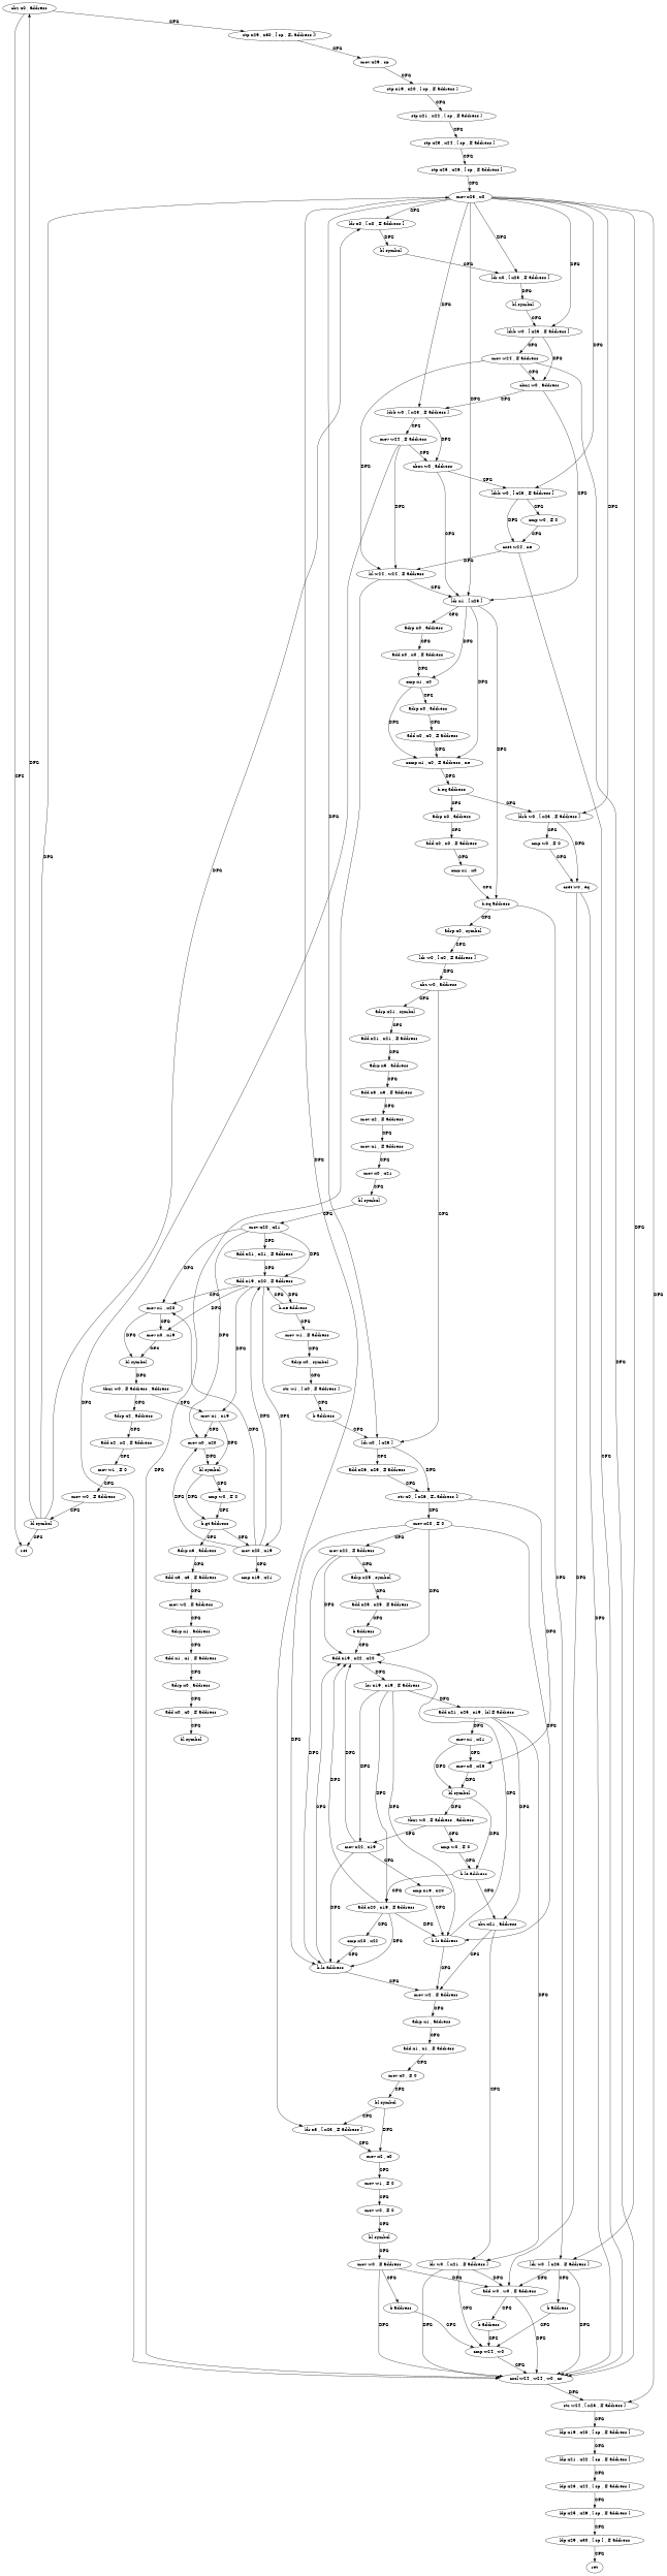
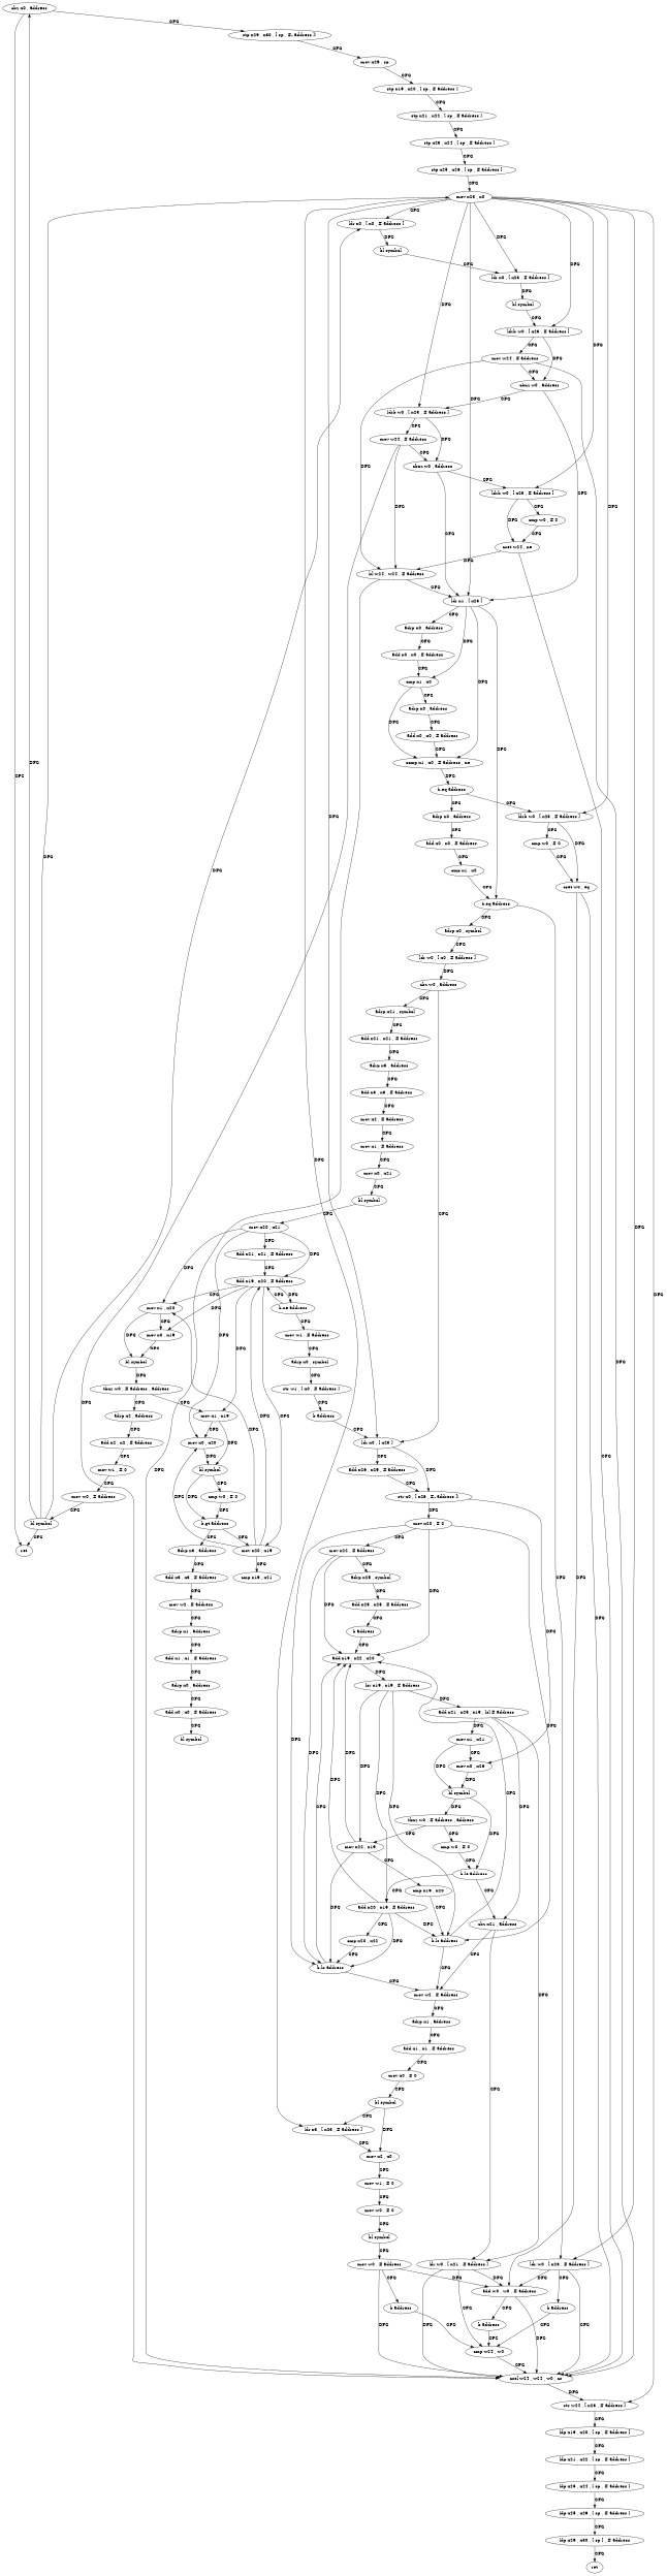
  digraph {
    n1 [label="cbz x0 , address"]
    n2 [label=ret]
    n3 [label="stp x29 , x30 , [ sp , #- address ]!"]
    n4 [label="mov x29 , sp"]
    n5 [label="stp x19 , x20 , [ sp , # address ]"]
    n6 [label="stp x21 , x22 , [ sp , # address ]"]
    n7 [label="stp x23 , x24 , [ sp , # address ]"]
    n8 [label="stp x25 , x26 , [ sp , # address ]"]
    n9 [label="mov x23 , x0"]
    n10 [label="ldr x0 , [ x0 , # address ]"]
    n11 [label="ldr x0 , [ x23 , # address ]"]
    n12 [label="ldrb w0 , [ x23 , # address ]"]
    n13 [label="ldr x1 , [ x23 ]"]
    n14 [label="ldrb w0 , [ x23 , # address ]"]
    n15 [label="ldrb w0 , [ x23 , # address ]"]
    n16 [label="ldrb w0 , [ x23 , # address ]"]
    n17 [label="ldr w0 , [ x23 , # address ]"]
    n18 [label="str w24 , [ x23 , # address ]"]
    n19 [label="ldr x0 , [ x23 ]"]
    n20 [label="ldr x3 , [ x23 , # address ]"]
    n21 [label="bl symbol"]
    n22 [label="bl symbol"]
    n23 [label="mov w24 , # address"]
    n24 [label="cbnz w0 , address"]
    n25 [label="adrp x0 , address"]
    n26 [label="cmp x1 , x0"]
    n27 [label="ccmp x1 , x0 , # address , ne"]
    n28 [label="b.eq address"]
    n29 [label="mov w24 , # address"]
    n30 [label="cbnz w0 , address"]
    n31 [label="cmp w0 , # 0"]
    n32 [label="cset w0 , eq"]
    n33 [label="cmp w0 , # 0"]
    n34 [label="cset w24 , ne"]
    n35 [label="csel w24 , w24 , w0 , cs"]
    n36 [label="add w0 , w0 , # address"]
    n37 [label="b address"]
    n38 [label="ldp x19 , x20 , [ sp , # address ]"]
    n39 [label="add x26 , x29 , # address"]
    n40 [label="str x0 , [ x26 , #- address ]!"]
    n41 [label="mov x2 , x0"]
    n42 [label="lsl w24 , w24 , # address"]
    n43 [label="add x0 , x0 , # address"]
    n44 [label="adrp x0 , address"]
    n45 [label="b.eq address"]
    n46 [label="adrp x0 , symbol"]
    n47 [label="add x0 , x0 , # address"]
    n48 [label="adrp x0 , address"]
    n49 [label="add x0 , x0 , # address"]
    n50 [label="cmp x1 , x0"]
    n51 [label="b address"]
    n52 [label="cmp w24 , w0"]
    n53 [label="ldr w0 , [ x0 , # address ]"]
    n54 [label="cbz w0 , address"]
    n55 [label="ldp x21 , x22 , [ sp , # address ]"]
    n56 [label="ldp x23 , x24 , [ sp , # address ]"]
    n57 [label="ldp x25 , x26 , [ sp , # address ]"]
    n58 [label="ldp x29 , x30 , [ sp ] , # address"]
    n59 [label=ret]
    n60 [label="adrp x21 , symbol"]
    n61 [label="add x21 , x21 , # address"]
    n62 [label="adrp x3 , address"]
    n63 [label="mov x20 , # 0"]
    n64 [label="mov x0 , x26"]
    n65 [label="add x3 , x3 , # address"]
    n66 [label="mov x2 , # address"]
    n67 [label="mov x1 , # address"]
    n68 [label="mov x0 , x21"]
    n69 [label="bl symbol"]
    n70 [label="mov x20 , x21"]
    n71 [label="add x21 , x21 , # address"]
    n72 [label="add x19 , x20 , # address"]
    n73 [label="mov x0 , x20"]
    n74 [label="mov x1 , x20"]
    n75 [label="mov x1 , x19"]
    n76 [label="mov x20 , x19"]
    n77 [label="b.ne address"]
    n78 [label="mov x0 , x19"]
    n79 [label="bl symbol"]
    n80 [label="bl symbol"]
    n81 [label="cmp x19 , x21"]
    n82 [label="mov w1 , # address"]
    n83 [label="mov x22 , # address"]
    n84 [label="add x19 , x22 , x20"]
    n85 [label="b.ls address"]
    n86 [label="b.lo address"]
    n87 [label="bl symbol"]
    n88 [label="adrp x25 , symbol"]
    n89 [label="lsr x19 , x19 , # address"]
    n90 [label="mov w2 , # address"]
    n91 [label="add x25 , x25 , # address"]
    n92 [label="b address"]
    n93 [label="add x21 , x25 , x19 , lsl # address"]
    n94 [label="mov x22 , x19"]
    n95 [label="add x20 , x19 , # address"]
    n96 [label="adrp x2 , address"]
    n97 [label="add x2 , x2 , # address"]
    n98 [label="mov w1 , # 0"]
    n99 [label="mov w0 , # address"]
    n100 [label="bl symbol"]
    n101 [label="cmp w0 , # 0"]
    n102 [label="b.gt address"]
    n103 [label="adrp x3 , address"]
    n104 [label="add x3 , x3 , # address"]
    n105 [label="mov w2 , # address"]
    n106 [label="mov x1 , x21"]
    n107 [label="cbz x21 , address"]
    n108 [label="ldr w0 , [ x21 , # address ]"]
    n109 [label="cmp x19 , x20"]
    n110 [label="cmp x20 , x22"]
    n111 [label="tbnz w0 , # address , address"]
    n112 [label="b.le address"]
    n113 [label="cmp w0 , # 0"]
    n114 [label="adrp x1 , address"]
    n115 [label="add x1 , x1 , # address"]
    n116 [label="adrp x0 , address"]
    n117 [label="add x0 , x0 , # address"]
    n118 [label="bl symbol"]
    n119 [label="adrp x0 , symbol"]
    n120 [label="str w1 , [ x0 , # address ]"]
    n121 [label="adrp x1 , address"]
    n122 [label="add x1 , x1 , # address"]
    n123 [label="tbnz w0 , # address , address"]
    n124 [label="b address"]
    n125 [label="mov x0 , # 0"]
    n126 [label="bl symbol"]
    n127 [label="mov w1 , # 0"]
    n128 [label="mov w0 , # 0"]
    n129 [label="bl symbol"]
    n130 [label="mov w0 , # address"]
    n131 [label="b address"]
    n1 -> n2 [label=CFG]
    n1 -> n3 [label=CFG]
    n3 -> n4 [label=CFG]
    n4 -> n5 [label=CFG]
    n5 -> n6 [label=CFG]
    n6 -> n7 [label=CFG]
    n7 -> n8 [label=CFG]
    n8 -> n9 [label=CFG]
    n9 -> n10 [label=CFG]
    n9 -> n11 [label=DFG]
    n9 -> n12 [label=DFG]
    n9 -> n13 [label=DFG]
    n9 -> n14 [label=DFG]
    n9 -> n15 [label=DFG]
    n9 -> n16 [label=DFG]
    n9 -> n17 [label=DFG]
    n9 -> n18 [label=DFG]
    n9 -> n19 [label=DFG]
    n9 -> n20 [label=DFG]
    n10 -> n21 [label=DFG]
    n11 -> n22 [label=DFG]
    n12 -> n23 [label=CFG]
    n12 -> n24 [label=DFG]
    n13 -> n25 [label=CFG]
    n13 -> n26 [label=DFG]
    n13 -> n27 [label=DFG]
    n13 -> n28 [label=DFG]
    n14 -> n29 [label=CFG]
    n14 -> n30 [label=DFG]
    n15 -> n31 [label=CFG]
    n15 -> n32 [label=DFG]
    n16 -> n33 [label=CFG]
    n16 -> n34 [label=DFG]
-   n17 -> n35 [label=DFG]
+   n17 -> n35 [label=CFG]
    n17 -> n36 [label=DFG]
    n17 -> n37 [label=CFG]
    n18 -> n38 [label=CFG]
    n19 -> n39 [label=CFG]
    n19 -> n40 [label=DFG]
    n20 -> n41 [label=CFG]
    n21 -> n11 [label=CFG]
    n22 -> n12 [label=CFG]
    n23 -> n24 [label=CFG]
    n23 -> n35 [label=DFG]
    n23 -> n42 [label=DFG]
    n24 -> n13 [label=CFG]
    n24 -> n14 [label=CFG]
    n25 -> n43 [label=CFG]
    n26 -> n27 [label=DFG]
    n26 -> n44 [label=CFG]
    n27 -> n45 [label=DFG]
    n28 -> n17 [label=CFG]
    n28 -> n46 [label=CFG]
    n29 -> n30 [label=CFG]
    n29 -> n35 [label=DFG]
    n29 -> n42 [label=DFG]
    n30 -> n13 [label=CFG]
    n30 -> n16 [label=CFG]
    n31 -> n32 [label=CFG]
    n32 -> n35 [label=DFG]
    n32 -> n36 [label=DFG]
    n33 -> n34 [label=CFG]
    n34 -> n35 [label=CFG]
    n34 -> n42 [label=DFG]
    n35 -> n18 [label=DFG]
    n36 -> n35 [label=DFG]
    n36 -> n51 [label=CFG]
    n37 -> n52 [label=CFG]
    n38 -> n55 [label=CFG]
    n39 -> n40 [label=CFG]
    n40 -> n63 [label=CFG]
    n40 -> n64 [label=DFG]
    n41 -> n127 [label=CFG]
    n42 -> n13 [label=CFG]
    n42 -> n35 [label=DFG]
    n43 -> n26 [label=CFG]
    n44 -> n47 [label=CFG]
    n45 -> n15 [label=CFG]
    n45 -> n48 [label=CFG]
    n46 -> n53 [label=CFG]
    n47 -> n27 [label=CFG]
    n48 -> n49 [label=CFG]
    n49 -> n50 [label=CFG]
    n50 -> n28 [label=CFG]
    n51 -> n52 [label=CFG]
    n52 -> n35 [label=CFG]
    n53 -> n54 [label=DFG]
    n54 -> n19 [label=CFG]
    n54 -> n60 [label=CFG]
    n55 -> n56 [label=CFG]
    n56 -> n57 [label=CFG]
    n57 -> n58 [label=CFG]
    n58 -> n59 [label=CFG]
    n60 -> n61 [label=CFG]
    n61 -> n62 [label=CFG]
    n62 -> n65 [label=CFG]
    n63 -> n83 [label=CFG]
    n63 -> n84 [label=DFG]
    n63 -> n85 [label=DFG]
    n63 -> n86 [label=DFG]
    n64 -> n87 [label=DFG]
    n65 -> n66 [label=CFG]
    n66 -> n67 [label=CFG]
    n67 -> n68 [label=CFG]
    n68 -> n69 [label=CFG]
    n69 -> n70 [label=CFG]
    n70 -> n71 [label=CFG]
    n70 -> n72 [label=DFG]
    n70 -> n73 [label=DFG]
    n70 -> n74 [label=DFG]
    n71 -> n72 [label=CFG]
    n72 -> n74 [label=CFG]
    n72 -> n75 [label=DFG]
    n72 -> n76 [label=DFG]
    n72 -> n77 [label=DFG]
    n72 -> n78 [label=DFG]
    n73 -> n79 [label=DFG]
    n74 -> n78 [label=CFG]
    n74 -> n80 [label=DFG]
    n75 -> n73 [label=CFG]
    n75 -> n79 [label=DFG]
    n76 -> n72 [label=DFG]
    n76 -> n73 [label=DFG]
    n76 -> n74 [label=DFG]
    n76 -> n81 [label=CFG]
    n77 -> n72 [label=CFG]
    n77 -> n82 [label=CFG]
    n78 -> n80 [label=DFG]
    n79 -> n101 [label=CFG]
    n79 -> n102 [label=DFG]
    n80 -> n123 [label=DFG]
    n82 -> n119 [label=CFG]
    n83 -> n84 [label=DFG]
    n83 -> n86 [label=DFG]
    n83 -> n88 [label=CFG]
    n84 -> n89 [label=DFG]
    n85 -> n84 [label=CFG]
    n85 -> n90 [label=CFG]
    n86 -> n84 [label=CFG]
    n86 -> n90 [label=CFG]
    n87 -> n111 [label=DFG]
    n87 -> n112 [label=DFG]
    n88 -> n91 [label=CFG]
    n89 -> n85 [label=DFG]
    n89 -> n93 [label=DFG]
    n89 -> n94 [label=DFG]
    n89 -> n95 [label=DFG]
    n90 -> n121 [label=CFG]
    n91 -> n92 [label=CFG]
    n92 -> n84 [label=CFG]
    n93 -> n106 [label=DFG]
    n93 -> n107 [label=DFG]
    n93 -> n108 [label=DFG]
    n94 -> n84 [label=DFG]
    n94 -> n86 [label=DFG]
    n94 -> n109 [label=CFG]
    n95 -> n84 [label=DFG]
    n95 -> n85 [label=DFG]
    n95 -> n86 [label=DFG]
    n95 -> n110 [label=CFG]
    n96 -> n97 [label=CFG]
    n97 -> n98 [label=CFG]
    n98 -> n99 [label=CFG]
    n99 -> n100 [label=CFG]
    n100 -> n1 [label=DFG]
    n100 -> n2 [label=CFG]
    n100 -> n9 [label=DFG]
    n100 -> n10 [label=DFG]
    n101 -> n102 [label=CFG]
    n102 -> n76 [label=CFG]
    n102 -> n103 [label=CFG]
    n103 -> n104 [label=CFG]
    n104 -> n105 [label=CFG]
    n105 -> n114 [label=CFG]
    n106 -> n64 [label=CFG]
    n106 -> n87 [label=DFG]
    n107 -> n90 [label=CFG]
    n107 -> n108 [label=CFG]
    n108 -> n35 [label=DFG]
    n108 -> n36 [label=DFG]
    n108 -> n52 [label=CFG]
    n109 -> n85 [label=CFG]
    n110 -> n86 [label=CFG]
    n111 -> n94 [label=CFG]
    n111 -> n113 [label=CFG]
    n112 -> n95 [label=CFG]
    n112 -> n107 [label=CFG]
    n113 -> n112 [label=CFG]
    n114 -> n115 [label=CFG]
    n115 -> n116 [label=CFG]
    n116 -> n117 [label=CFG]
    n117 -> n118 [label=CFG]
    n119 -> n120 [label=CFG]
    n120 -> n124 [label=CFG]
    n121 -> n122 [label=CFG]
    n122 -> n125 [label=CFG]
    n123 -> n75 [label=CFG]
    n123 -> n96 [label=CFG]
    n124 -> n19 [label=CFG]
    n125 -> n126 [label=CFG]
    n126 -> n20 [label=CFG]
    n126 -> n41 [label=DFG]
    n127 -> n128 [label=CFG]
    n128 -> n129 [label=CFG]
    n129 -> n130 [label=CFG]
    n130 -> n35 [label=DFG]
    n130 -> n36 [label=DFG]
    n130 -> n131 [label=CFG]
    n131 -> n52 [label=CFG]
  }
